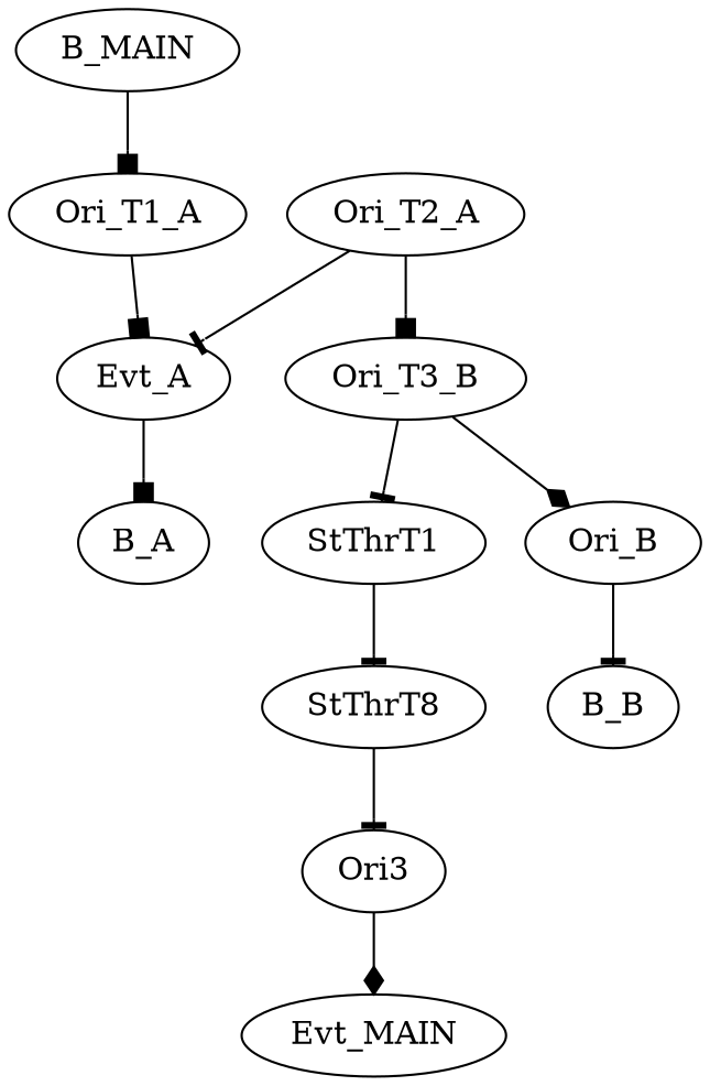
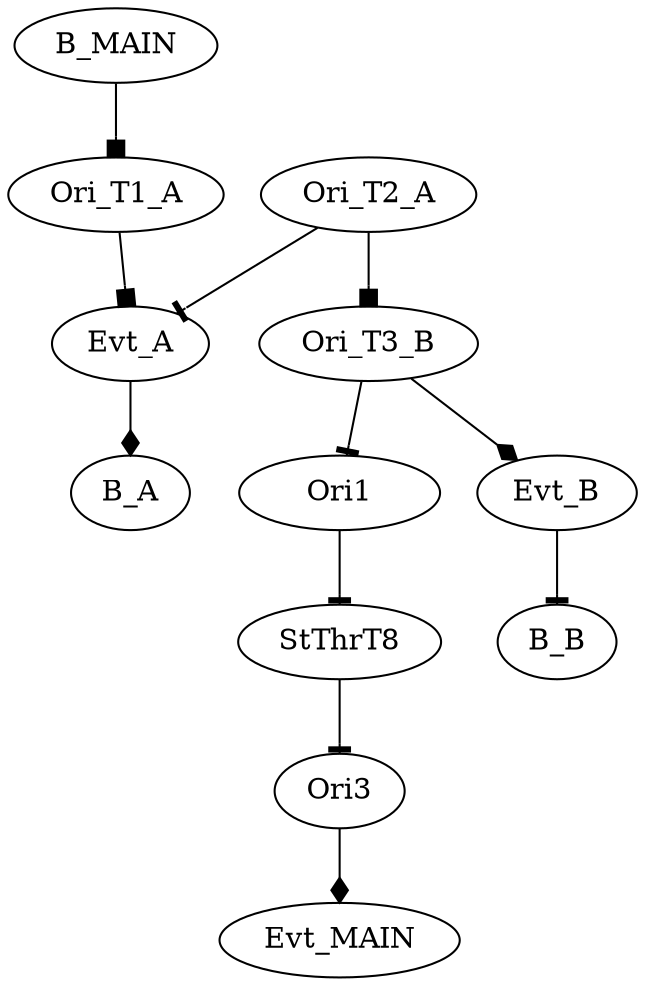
  digraph {
    node [cpu=1 fillcolor=white patentry=0 pattern=MAIN style=filled toffs=0 type=origin]
    edge [arrowhead=tee type=defdst]
    Ori_T1_A [patentry=1 thread=1]
    Ori_T2_A [thread=2]
    Evt_A [evtno=2 fid=1 par="0x02" patentry=1 pattern=A toffs=1000 type=tmsg]
    Ori_T3_B [thread=3]
-   StThrT1 [startoffs=0 thread=1 toffs=235 type=startthread]
-   Evt_B [evtno=3 fid=1 par="0x03" patentry=1 pattern=B type=tmsg label=Ori_B]
+   StThrT1 [startoffs=0 thread=1 toffs=235 type=startthread label=Ori1]
+   Evt_B [evtno=3 fid=1 par="0x03" patentry=1 pattern=B type=tmsg]
    n7 [label=StThrT8 startoffs=10000000 thread=2 toffs=235 type=startthread]
    n8 [label=Ori3 startoffs=0 thread=3 toffs=10000 type=startthread]
    Evt_MAIN [evtno=1 fid=1 par="0x01" toffs=20000 type=tmsg]
    B_MAIN [patexit=1 qlo=1 tperiod=1000000000 type=block patentry="" toffs=""]
    B_A [patexit=1 pattern=A qlo=1 tperiod=100000000 type=block patentry="" toffs=""]
    B_B [patexit=1 pattern=B qlo=1 tperiod=100000000 type=block patentry="" toffs=""]
    subgraph sub_1 {
      Ori_T1_A
      Ori_T2_A
      Evt_A
      Ori_T3_B
      StThrT1
      Evt_B
      n7
      n8
      Evt_MAIN
      B_MAIN
      B_A
      B_B
    }
    Ori_T1_A -> Evt_A [arrowhead=box type=origindst]
    Ori_T2_A -> Evt_A [type=origindst]
    Ori_T2_A -> Ori_T3_B [arrowhead=box]
-   Evt_A -> B_A [arrowhead=box]
+   Evt_A -> B_A [arrowhead=diamond]
    Ori_T3_B -> StThrT1
    Ori_T3_B -> Evt_B [arrowhead=diamond type=origindst]
    StThrT1 -> n7
    Evt_B -> B_B
    n7 -> n8
    n8 -> Evt_MAIN [arrowhead=diamond]
    B_MAIN -> Ori_T1_A [arrowhead=box]
  }
